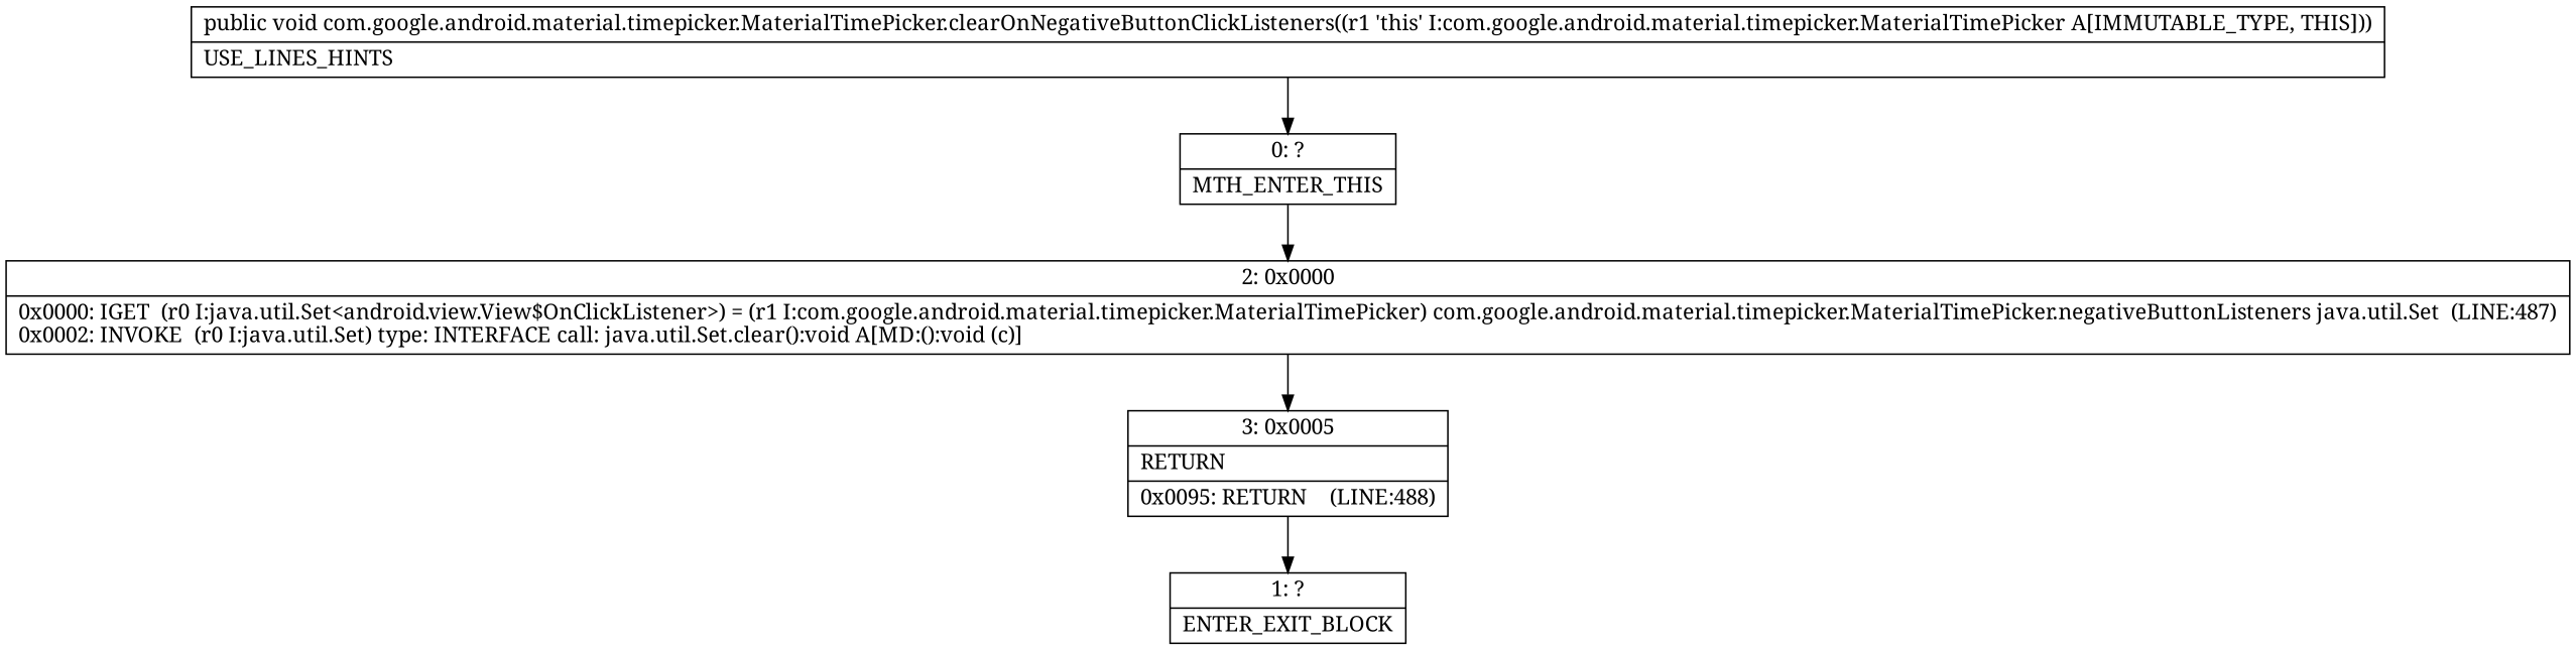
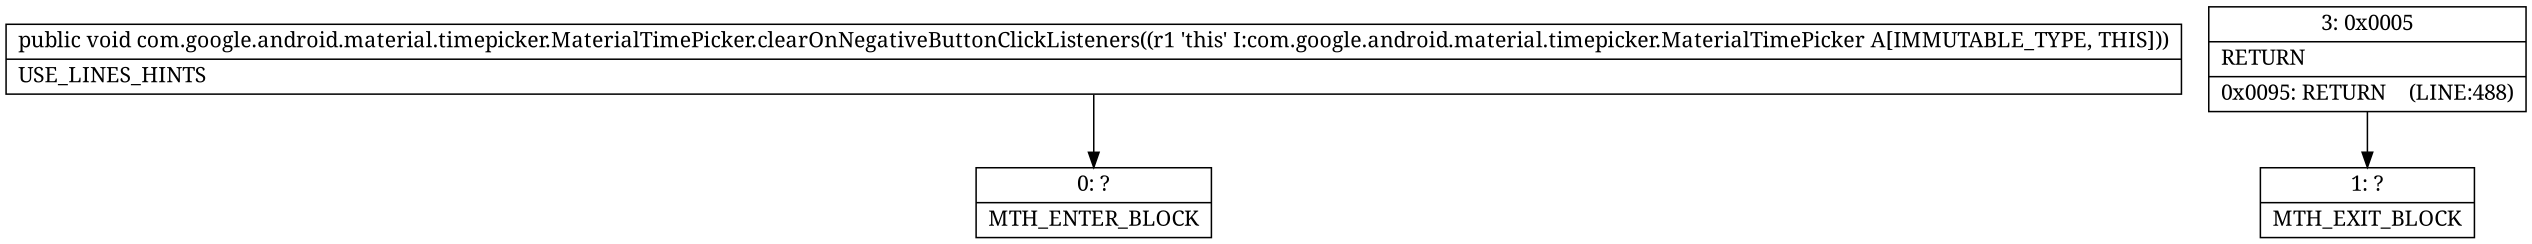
  digraph {
    fontname="Noto Serif"
    node [fontname="Noto Serif" shape=record]
    edge [fontname="Noto Serif"]
-   n1 [label="{0\:\ ?|MTH_ENTER_THIS\l}"]
-   n2 [label="{2\:\ 0x0000|0x0000: IGET  (r0 I:java.util.Set\<android.view.View$OnClickListener\>) = (r1 I:com.google.android.material.timepicker.MaterialTimePicker) com.google.android.material.timepicker.MaterialTimePicker.negativeButtonListeners java.util.Set  (LINE:487)\l0x0002: INVOKE  (r0 I:java.util.Set) type: INTERFACE call: java.util.Set.clear():void A[MD:():void (c)]\l}"]
+   n1 [label="{0\:\ ?|MTH_ENTER_BLOCK\l}"]
    n3 [label="{3\:\ 0x0005|RETURN\l|0x0095: RETURN    (LINE:488)\l}"]
-   n4 [label="{1\:\ ?|ENTER_EXIT_BLOCK\l}"]
+   n4 [label="{1\:\ ?|MTH_EXIT_BLOCK\l}"]
    n5 [label="{public void com.google.android.material.timepicker.MaterialTimePicker.clearOnNegativeButtonClickListeners((r1 'this' I:com.google.android.material.timepicker.MaterialTimePicker A[IMMUTABLE_TYPE, THIS]))  | USE_LINES_HINTS\l}"]
-   n1 -> n2
-   n2 -> n3
    n3 -> n4
    n5 -> n1
  }
